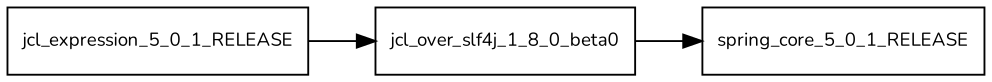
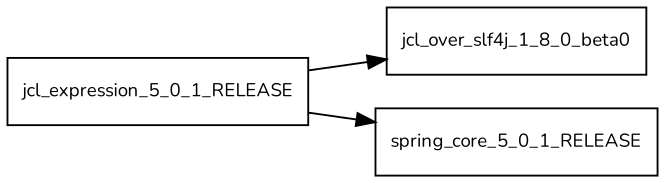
  digraph {
    fontname=Nunito
    rankdir=LR
    node [fontname=Nunito fontsize=10.0 shape=box]
    edge [fontname=Nunito]
    n1 [label=jcl_expression_5_0_1_RELEASE]
    jcl_over_slf4j_1_8_0_beta0
    spring_core_5_0_1_RELEASE
    n1 -> jcl_over_slf4j_1_8_0_beta0
-   jcl_over_slf4j_1_8_0_beta0 -> spring_core_5_0_1_RELEASE
+   n1 -> spring_core_5_0_1_RELEASE
  }
